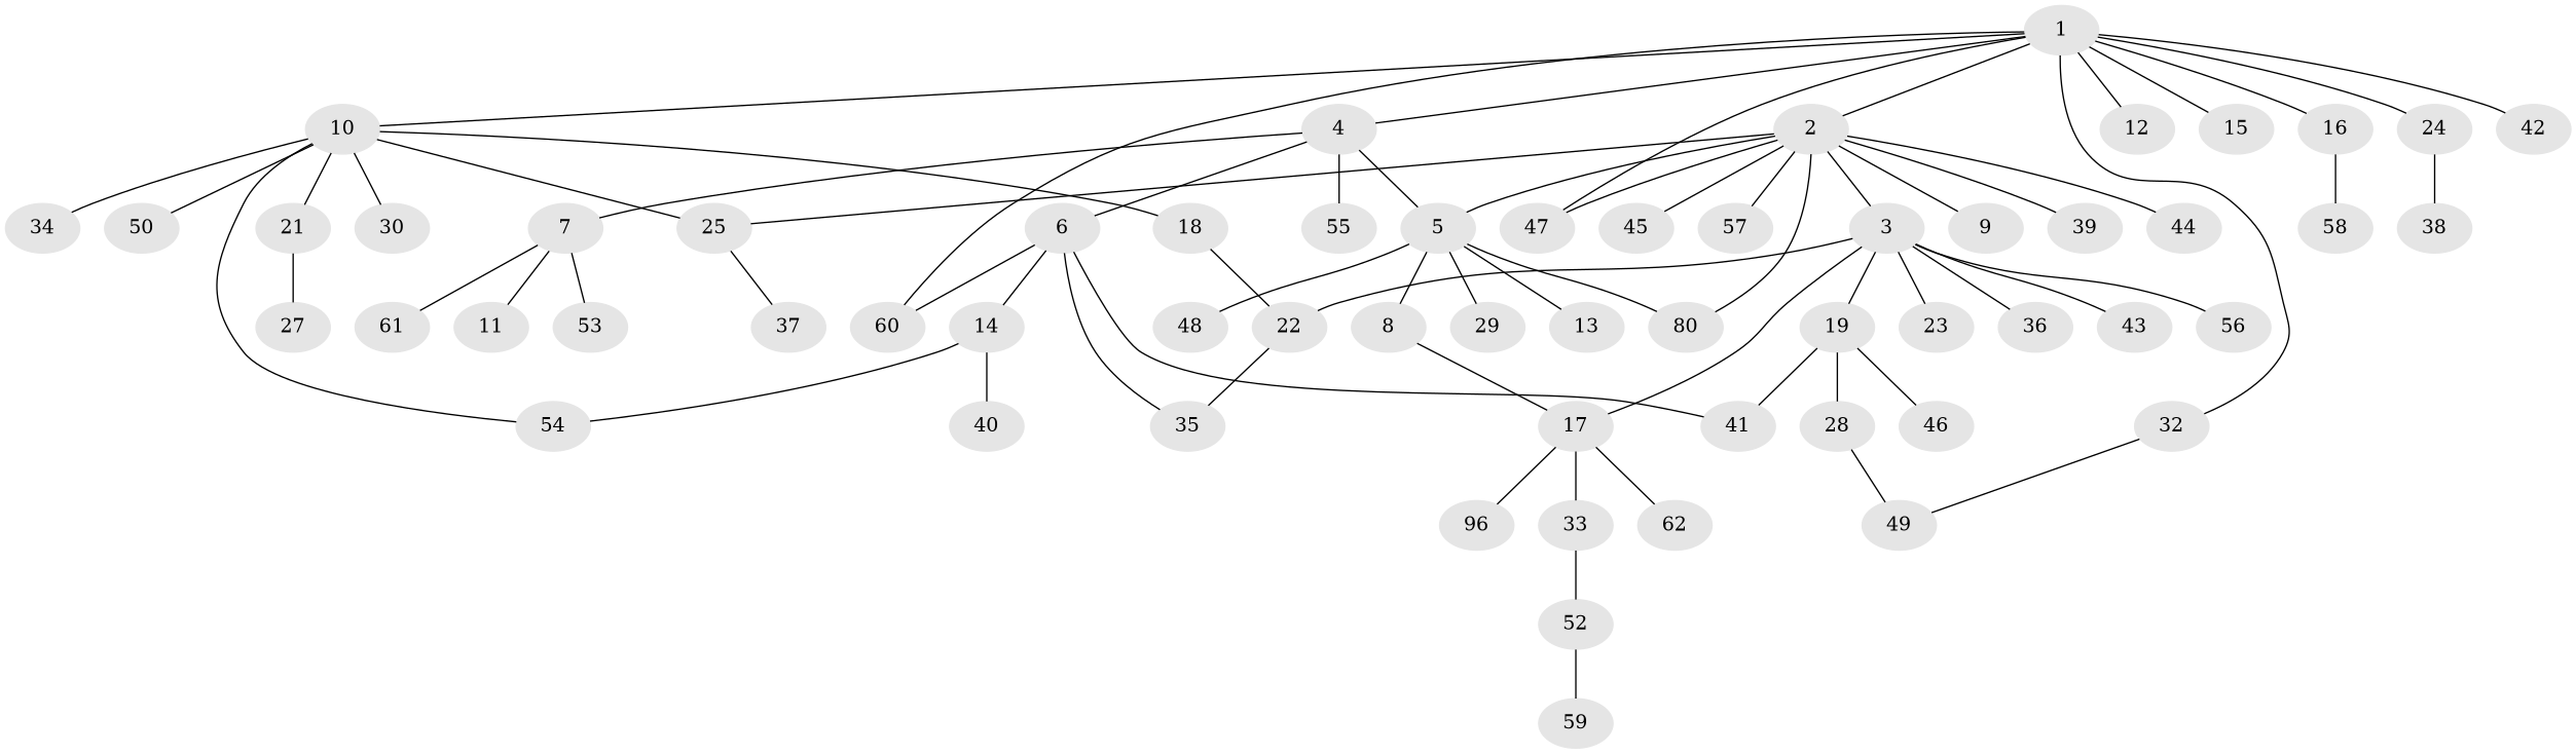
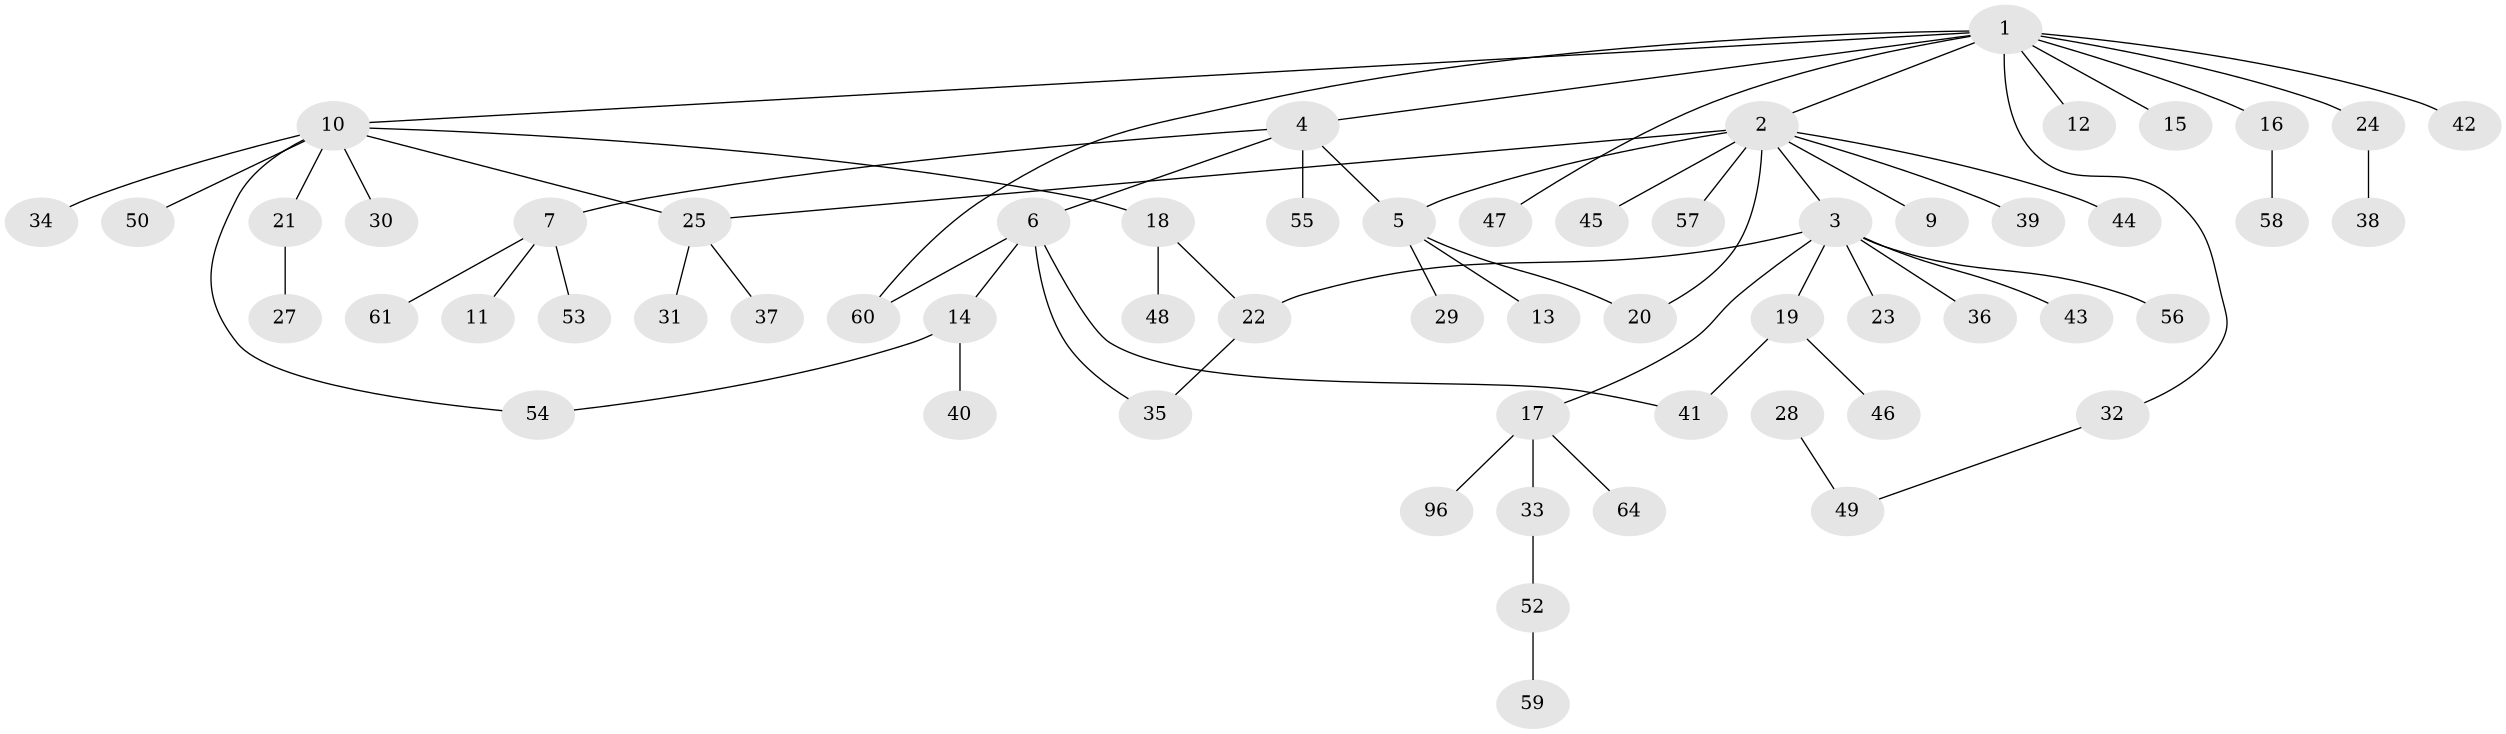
  graph {
    node [color=gray90 style=filled]
    1
    2
    4
    10
    12
    15
    16
    24
    32
    42
    60
    47
    3
    5
    9
-   20 [label=80]
+   20
    25
    39
    44
    45
    57
    6
    7
    55
    18
    21
    30
    34
    50
    54
    58
    38
    49
    17
    19
    22
    23
    36
    43
    56
-   8
    13
    29
+   31
    37
    n46 [label=96]
    33
-   62
+   62 [label=64]
    41
    28
    46
    35
    14
    11
    53
    61
    40
    48
    27
    52
    59
    1 -- 2
    1 -- 4
    1 -- 10
    1 -- 12
    1 -- 15
    1 -- 16
    1 -- 24
    1 -- 32
    1 -- 42
    1 -- 60
    1 -- 47
-   2 -- 47
    2 -- 3
    2 -- 5
    2 -- 9
    2 -- 20
    2 -- 25
    2 -- 39
    2 -- 44
    2 -- 45
    2 -- 57
    4 -- 5
    4 -- 6
    4 -- 7
    4 -- 55
    10 -- 25
    10 -- 18
    10 -- 21
    10 -- 30
    10 -- 34
    10 -- 50
    10 -- 54
    16 -- 58
    24 -- 38
    32 -- 49
    3 -- 17
    3 -- 19
    3 -- 22
    3 -- 23
    3 -- 36
    3 -- 43
    3 -- 56
    5 -- 20
-   5 -- 8
    5 -- 13
    5 -- 29
+   25 -- 31
    25 -- 37
    6 -- 60
    6 -- 41
    6 -- 35
    6 -- 14
    7 -- 11
    7 -- 53
    7 -- 61
    18 -- 22
-   5 -- 48
+   18 -- 48
    21 -- 27
    17 -- n46
    17 -- 33
    17 -- 62
    19 -- 41
-   19 -- 28
    19 -- 46
    22 -- 35
-   8 -- 17
    33 -- 52
    28 -- 49
    14 -- 54
    14 -- 40
    52 -- 59
  }
